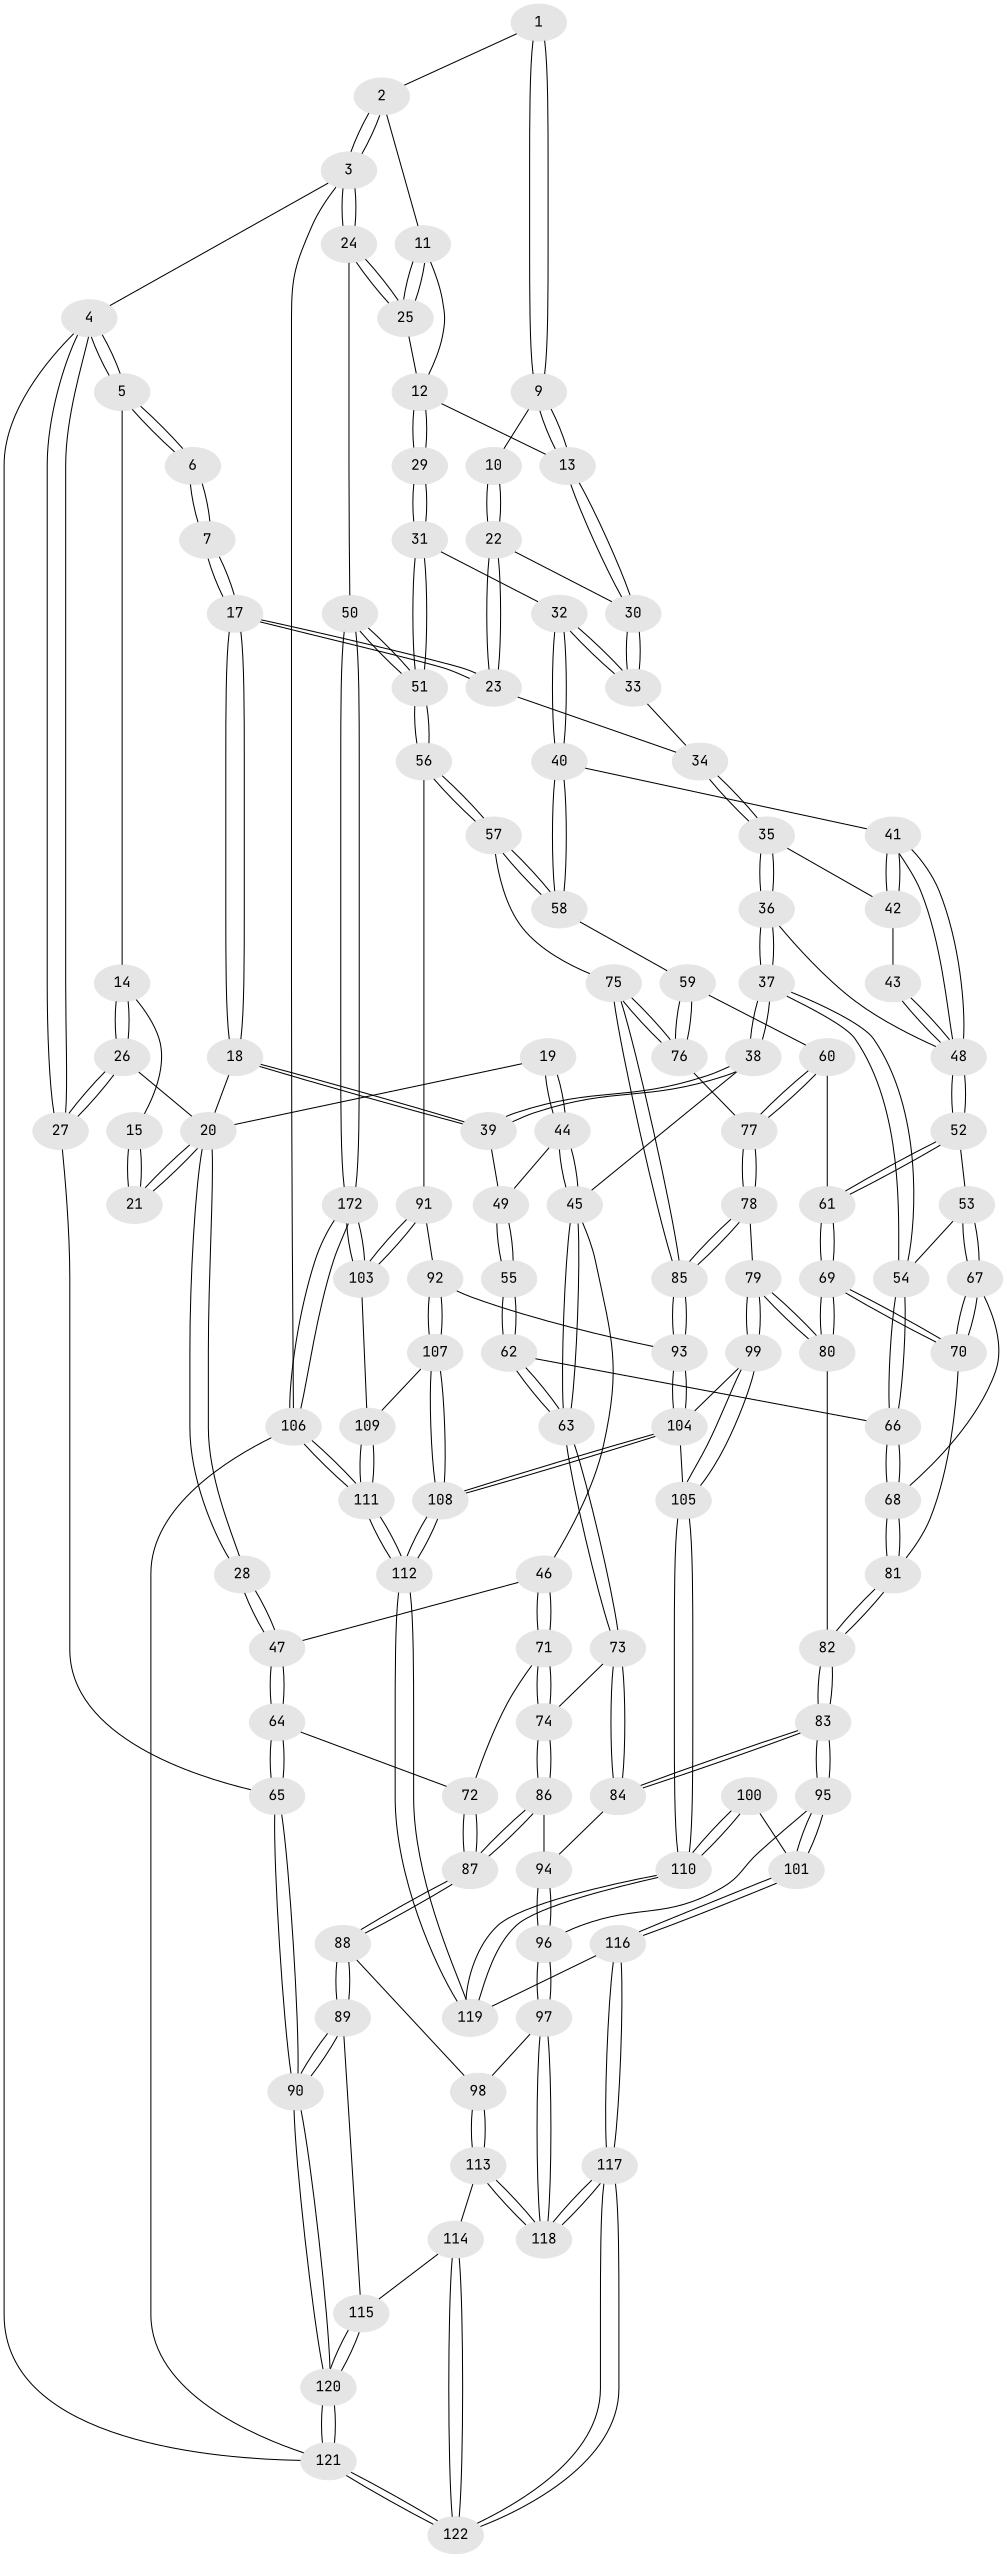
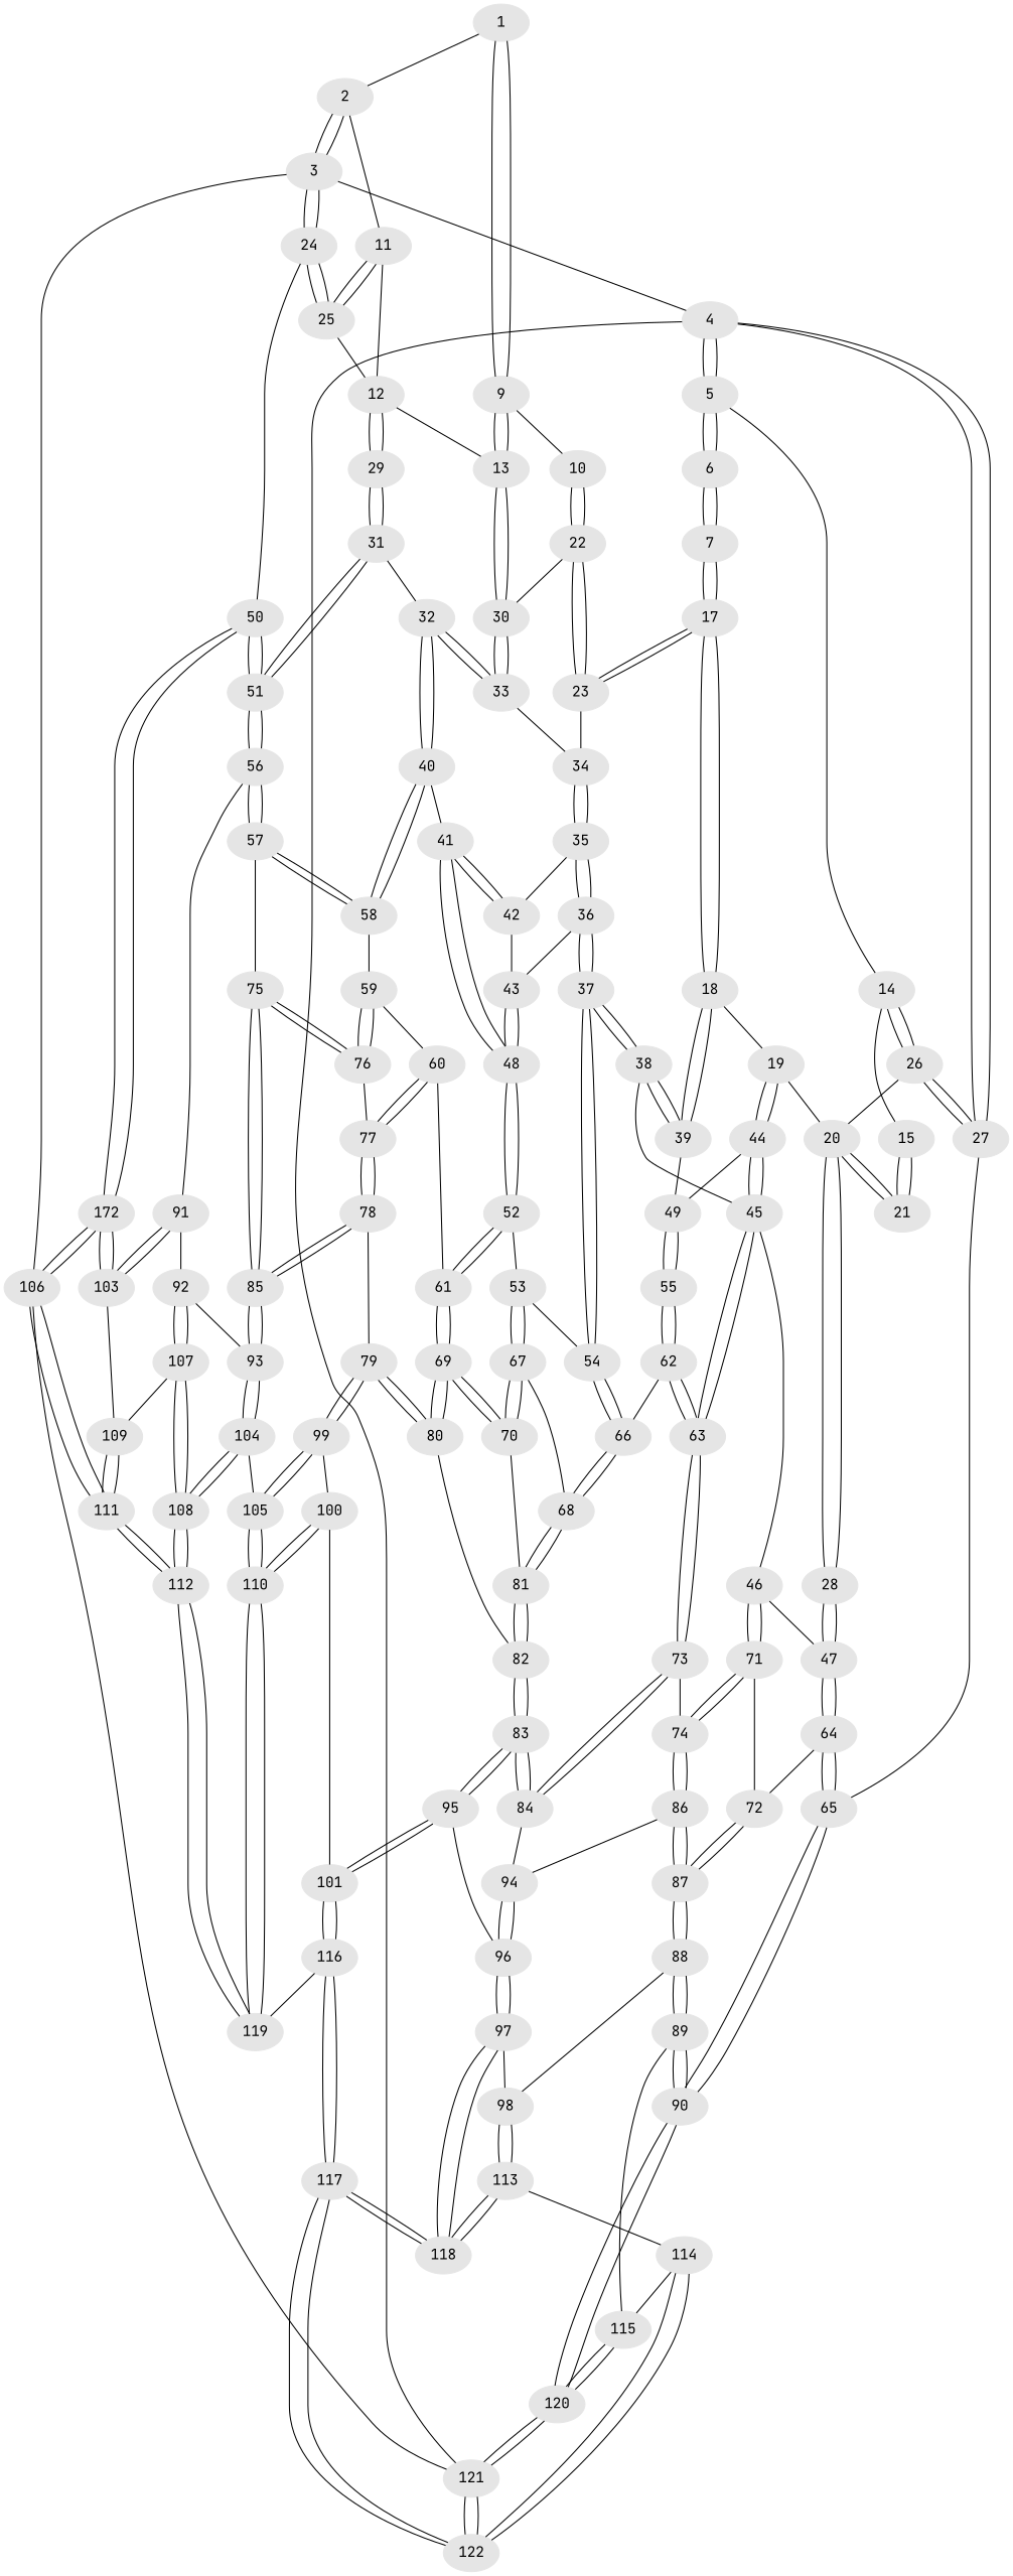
  graph {
    fontname="JetBrains Mono"
    node [color=gray90 fontname="JetBrains Mono" style=filled]
    edge [fontname="JetBrains Mono"]
    1
    2
    9
    3
    11
    10
    13
    4
    24
    106
    12
    25
    5
    27
    121
    50
    111
    6
    14
    65
    122
    7
    15
    26
    17
    18
    23
    22
    30
    29
    31
    33
    21
    20
    19
    39
    34
    44
    49
    28
    45
    47
    35
    51
    n45 [label=172]
    90
    64
    32
    40
    56
    41
    58
    36
    42
    37
    43
    38
    54
    48
    66
    55
    62
    59
    52
    46
    63
    71
    73
    72
    74
    53
    61
    103
    57
    91
    67
    69
    68
    70
    75
    92
    76
    85
    60
    77
    78
    80
    84
    87
    120
    81
    82
    86
    88
    94
    93
    79
    99
    100
    105
    83
    95
    96
    101
    104
    89
    98
    115
    113
    107
    109
    108
    97
    116
    118
    114
    110
    119
    117
    112
    1 -- 2
    1 -- 9
    1 -- 9
    2 -- 3
    2 -- 3
    2 -- 11
    9 -- 10
    9 -- 13
    9 -- 13
    3 -- 4
    3 -- 24
    3 -- 24
    3 -- 106
    11 -- 12
    11 -- 25
    11 -- 25
    10 -- 22
    10 -- 22
    13 -- 30
    13 -- 30
    4 -- 5
    4 -- 5
    4 -- 27
    4 -- 27
    4 -- 121
    24 -- 25
    24 -- 25
    24 -- 50
    106 -- 121
    106 -- 111
    106 -- 111
    12 -- 13
    12 -- 29
    12 -- 29
    25 -- 12
    5 -- 6
    5 -- 6
    5 -- 14
    27 -- 65
    121 -- 122
    121 -- 122
    50 -- 51
    50 -- 51
    50 -- n45
    50 -- n45
    111 -- 112
    111 -- 112
    6 -- 7
    6 -- 7
    14 -- 15
    14 -- 26
    14 -- 26
    65 -- 90
    65 -- 90
    7 -- 17
    7 -- 17
    15 -- 21
    15 -- 21
    26 -- 27
    26 -- 27
    26 -- 20
    17 -- 18
    17 -- 18
    17 -- 23
    17 -- 23
-   18 -- 20
+   18 -- 19
    18 -- 39
    18 -- 39
    23 -- 34
    22 -- 23
    22 -- 23
    22 -- 30
    30 -- 33
    30 -- 33
    29 -- 31
    29 -- 31
    31 -- 51
    31 -- 51
    31 -- 32
    33 -- 34
    20 -- 21
    20 -- 21
    20 -- 28
    20 -- 28
    19 -- 20
    19 -- 44
    19 -- 44
    39 -- 49
    34 -- 35
    34 -- 35
    44 -- 49
    44 -- 45
    44 -- 45
    49 -- 55
    49 -- 55
    28 -- 47
    28 -- 47
    45 -- 46
    45 -- 63
    45 -- 63
    47 -- 64
    47 -- 64
    35 -- 36
    35 -- 36
    35 -- 42
    51 -- 56
    51 -- 56
    n45 -- 106
    n45 -- 106
    n45 -- 103
    n45 -- 103
    90 -- 120
    90 -- 120
    64 -- 65
    64 -- 65
    64 -- 72
    32 -- 33
    32 -- 33
    32 -- 40
    32 -- 40
    40 -- 41
    40 -- 58
    40 -- 58
    56 -- 57
    56 -- 57
    56 -- 91
    41 -- 42
    41 -- 42
    41 -- 48
    41 -- 48
    58 -- 59
    36 -- 37
    36 -- 37
-   36 -- 48
+   36 -- 43
    42 -- 43
    37 -- 38
    37 -- 38
    37 -- 54
    37 -- 54
    43 -- 48
    43 -- 48
    38 -- 39
    38 -- 39
    38 -- 45
    54 -- 66
    54 -- 66
    48 -- 52
    48 -- 52
    66 -- 68
    66 -- 68
    55 -- 62
    55 -- 62
    62 -- 66
    62 -- 63
    62 -- 63
    59 -- 76
    59 -- 76
    59 -- 60
    52 -- 53
    52 -- 61
    52 -- 61
    46 -- 47
    46 -- 71
    46 -- 71
    63 -- 73
    63 -- 73
    71 -- 72
    71 -- 74
    71 -- 74
    73 -- 74
    73 -- 84
    73 -- 84
    72 -- 87
    72 -- 87
    74 -- 86
    74 -- 86
    53 -- 54
    53 -- 67
    53 -- 67
    61 -- 69
    61 -- 69
    103 -- 109
    57 -- 58
    57 -- 58
    57 -- 75
    91 -- 103
    91 -- 103
    91 -- 92
    67 -- 68
    67 -- 70
    67 -- 70
    69 -- 70
    69 -- 70
    69 -- 80
    69 -- 80
    68 -- 81
    68 -- 81
    70 -- 81
    75 -- 76
    75 -- 76
    75 -- 85
    75 -- 85
    92 -- 93
    92 -- 107
    92 -- 107
    76 -- 77
    85 -- 93
    85 -- 93
    60 -- 61
    60 -- 77
    60 -- 77
    77 -- 78
    77 -- 78
    78 -- 85
    78 -- 85
    78 -- 79
    80 -- 82
    84 -- 94
    87 -- 88
    87 -- 88
    120 -- 121
    120 -- 121
    81 -- 82
    81 -- 82
    82 -- 83
    82 -- 83
    86 -- 87
    86 -- 87
    86 -- 94
    88 -- 89
    88 -- 89
    88 -- 98
    94 -- 96
    94 -- 96
    93 -- 104
    93 -- 104
    79 -- 80
    79 -- 80
    79 -- 99
    79 -- 99
-   99 -- 104
+   99 -- 100
    99 -- 105
    99 -- 105
    100 -- 101
    100 -- 110
    100 -- 110
    105 -- 110
    105 -- 110
    83 -- 84
    83 -- 84
    83 -- 95
    83 -- 95
    95 -- 96
    95 -- 101
    95 -- 101
    96 -- 97
    96 -- 97
    101 -- 116
    101 -- 116
    104 -- 105
    104 -- 108
    104 -- 108
    89 -- 90
    89 -- 90
    89 -- 115
    98 -- 113
    98 -- 113
    115 -- 120
    115 -- 120
    113 -- 118
    113 -- 118
    113 -- 114
    107 -- 109
    107 -- 108
    107 -- 108
    109 -- 111
    109 -- 111
    108 -- 112
    108 -- 112
    97 -- 98
    97 -- 118
    97 -- 118
    116 -- 119
    116 -- 117
    116 -- 117
    114 -- 122
    114 -- 122
    114 -- 115
    110 -- 119
    110 -- 119
    117 -- 122
    117 -- 122
    117 -- 118
    117 -- 118
    112 -- 119
    112 -- 119
  }
